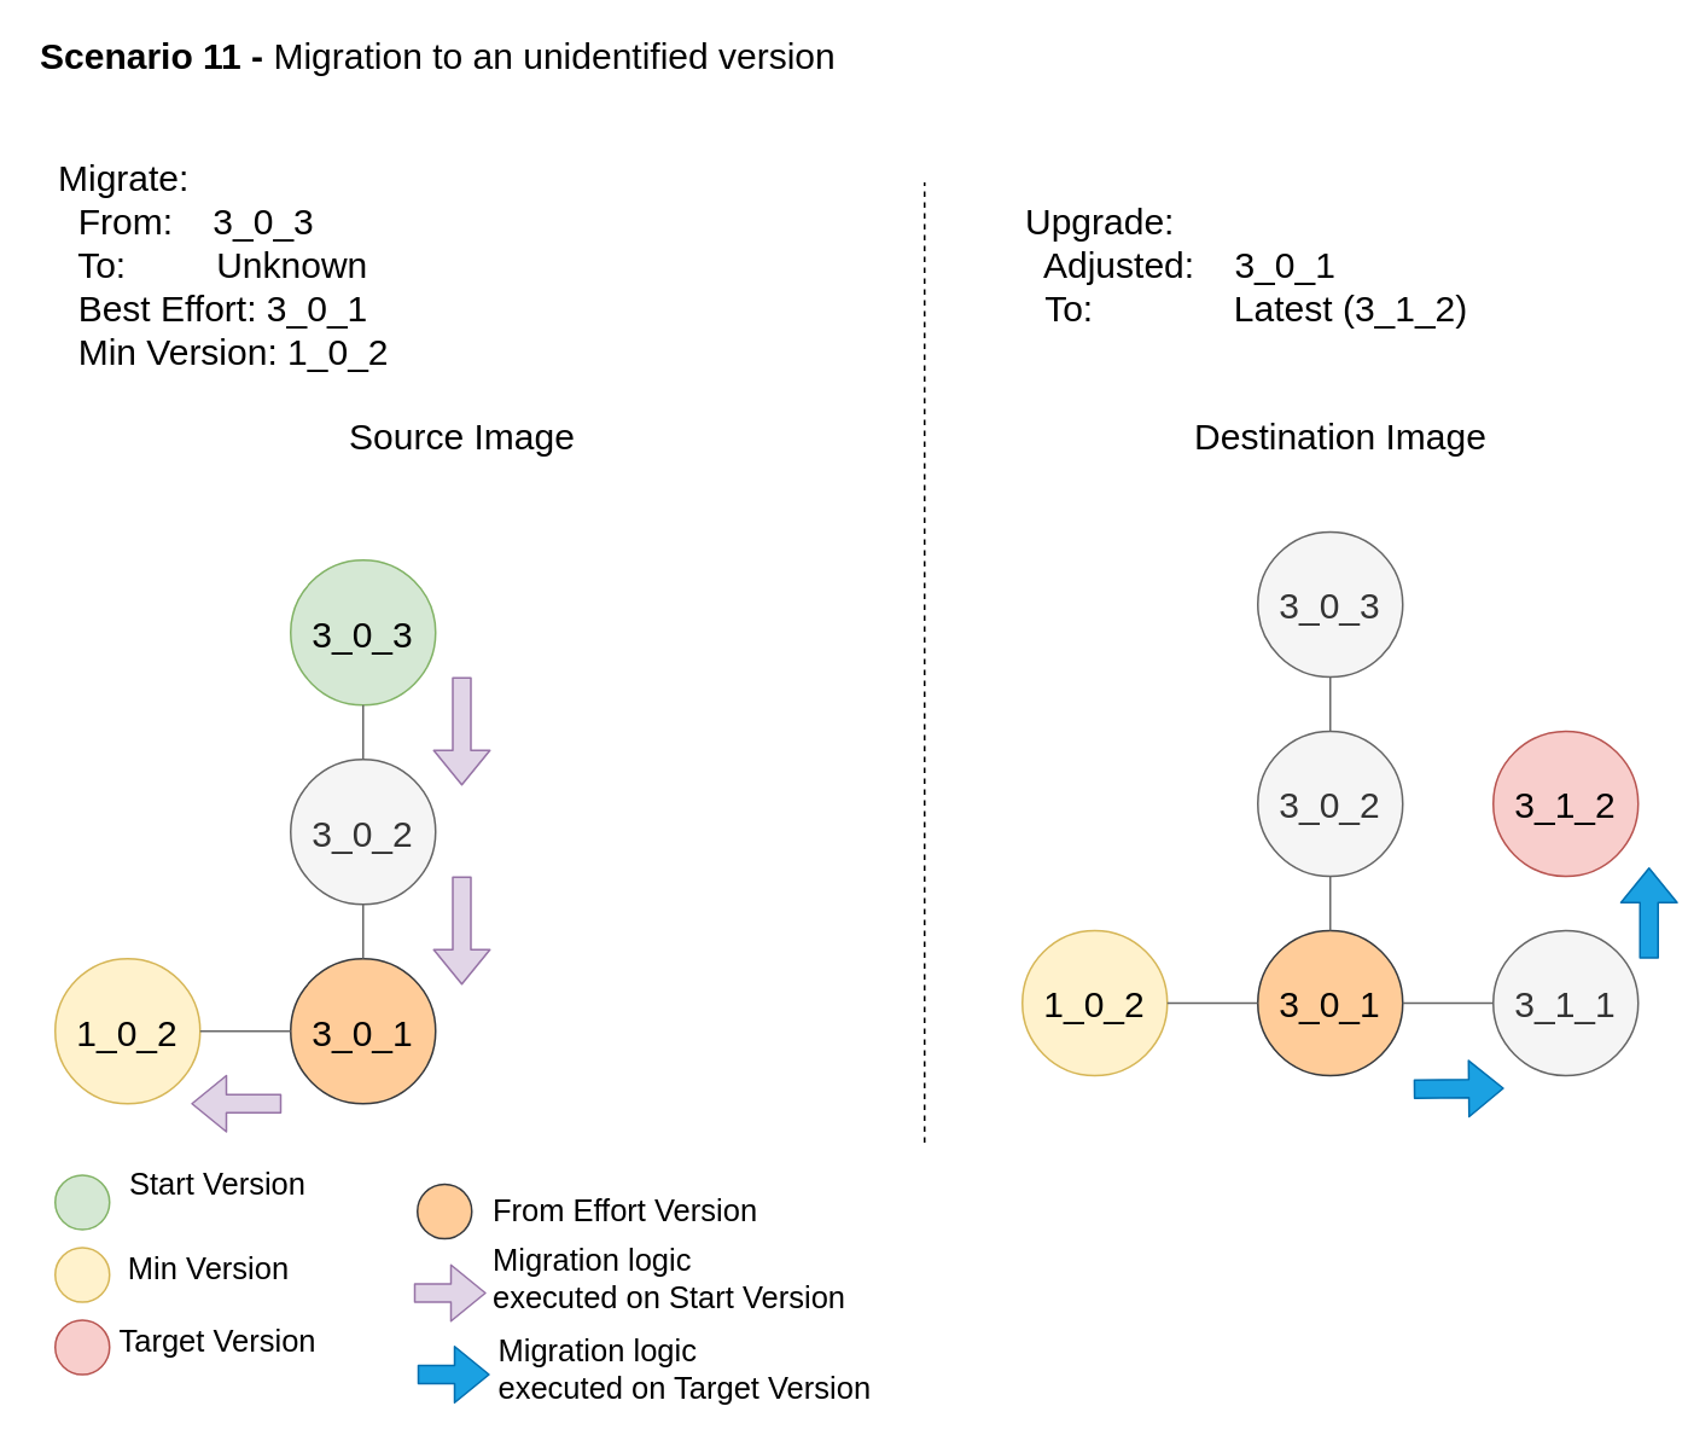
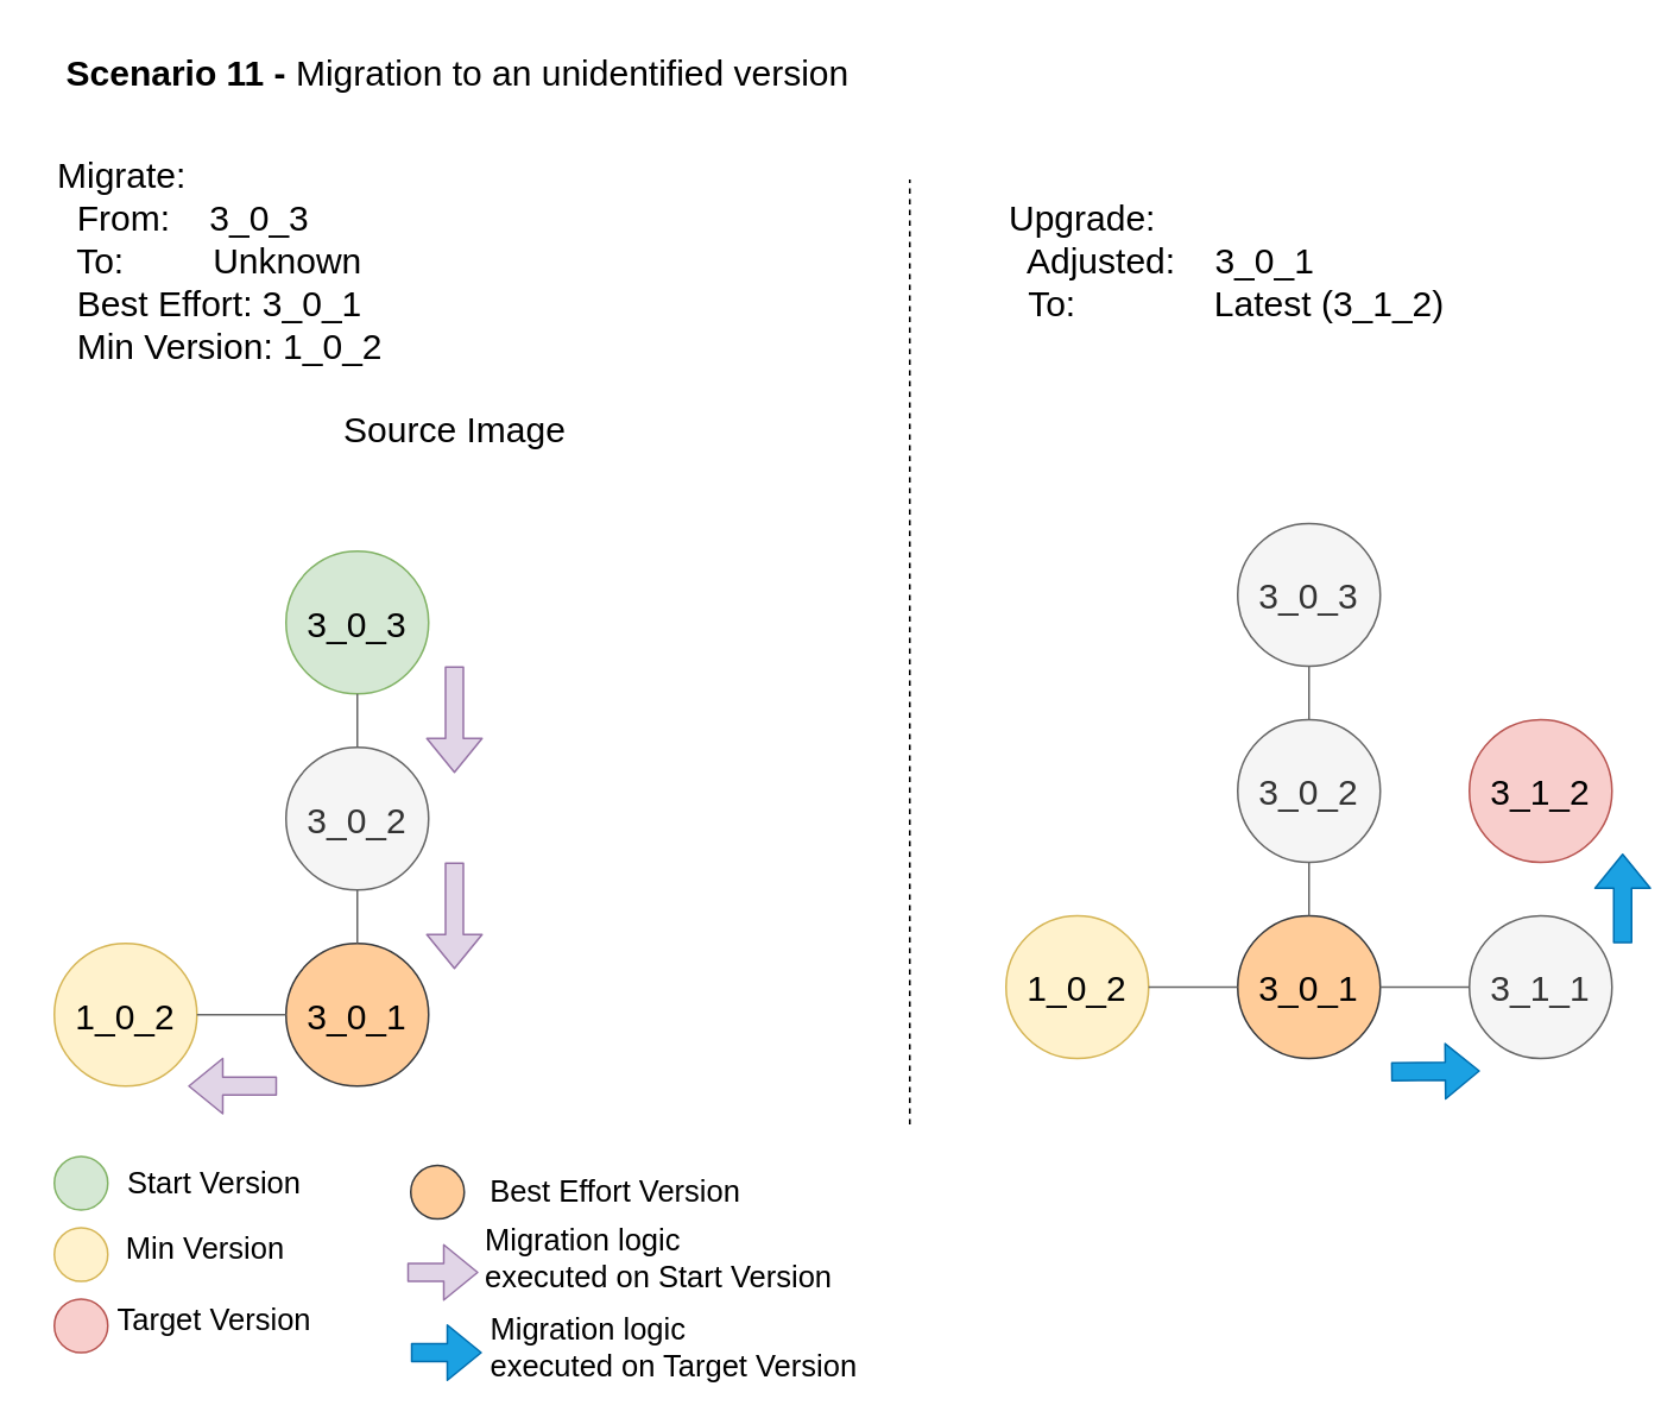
  <mxCell id="0" />
  <mxCell id="1" parent="0" />
  <mxCell id="2" value="&lt;font style=&quot;font-size: 20px&quot;&gt;1_0_2&lt;/font&gt;" style="ellipse;whiteSpace=wrap;html=1;aspect=fixed;shadow=0;fillColor=#fff2cc;strokeColor=#d6b656;" parent="1" vertex="1"><mxGeometry x="30" y="528.5" width="80" height="80" as="geometry" /></mxCell>
  <mxCell id="3" value="&lt;font style=&quot;font-size: 20px&quot;&gt;3_0_1&lt;/font&gt;" style="ellipse;whiteSpace=wrap;html=1;aspect=fixed;shadow=0;fillColor=#ffcc99;strokeColor=#36393d;" parent="1" vertex="1"><mxGeometry x="160" y="528.5" width="80" height="80" as="geometry" /></mxCell>
  <mxCell id="4" value="" style="endArrow=none;html=1;entryX=0;entryY=0.5;entryDx=0;entryDy=0;exitX=1;exitY=0.5;exitDx=0;exitDy=0;fillColor=#f5f5f5;strokeColor=#666666;" parent="1" source="2" target="3" edge="1"><mxGeometry width="50" height="50" relative="1" as="geometry"><mxPoint x="30" y="678.5" as="sourcePoint" /><mxPoint x="80" y="628.5" as="targetPoint" /></mxGeometry></mxCell>
  <mxCell id="5" value="&lt;font style=&quot;font-size: 20px&quot;&gt;Migrate:&lt;br&gt;&amp;nbsp; From:&amp;nbsp; &amp;nbsp; 3_0_3&lt;br&gt;&amp;nbsp; To:&amp;nbsp; &amp;nbsp; &amp;nbsp; &amp;nbsp; &amp;nbsp;Unknown&lt;br&gt;&amp;nbsp; Best Effort: 3_0_1&lt;br&gt;&amp;nbsp; Min Version: 1_0_2&lt;br&gt;&lt;/font&gt;" style="text;html=1;strokeColor=none;fillColor=none;align=left;verticalAlign=middle;whiteSpace=wrap;rounded=0;shadow=0;" parent="1" vertex="1"><mxGeometry x="30" y="100" width="250" height="90" as="geometry" /></mxCell>
  <mxCell id="6" value="&lt;font style=&quot;font-size: 20px&quot;&gt;1_0_2&lt;/font&gt;" style="ellipse;whiteSpace=wrap;html=1;aspect=fixed;shadow=0;fillColor=#fff2cc;strokeColor=#d6b656;" parent="1" vertex="1"><mxGeometry x="564" y="513" width="80" height="80" as="geometry" /></mxCell>
  <mxCell id="7" value="&lt;font style=&quot;font-size: 20px&quot;&gt;3_0_1&lt;/font&gt;" style="ellipse;whiteSpace=wrap;html=1;aspect=fixed;shadow=0;fillColor=#ffcc99;strokeColor=#36393d;" parent="1" vertex="1"><mxGeometry x="694" y="513" width="80" height="80" as="geometry" /></mxCell>
  <mxCell id="8" value="&lt;font style=&quot;font-size: 20px&quot;&gt;3_1_1&lt;/font&gt;" style="ellipse;whiteSpace=wrap;html=1;aspect=fixed;shadow=0;fillColor=#f5f5f5;strokeColor=#666666;fontColor=#333333;" parent="1" vertex="1"><mxGeometry x="824" y="513" width="80" height="80" as="geometry" /></mxCell>
  <mxCell id="9" value="&lt;font style=&quot;font-size: 20px&quot;&gt;3_0_2&lt;/font&gt;" style="ellipse;whiteSpace=wrap;html=1;aspect=fixed;shadow=0;fillColor=#f5f5f5;strokeColor=#666666;fontColor=#333333;" parent="1" vertex="1"><mxGeometry x="694" y="403" width="80" height="80" as="geometry" /></mxCell>
  <mxCell id="10" value="&lt;font style=&quot;font-size: 20px&quot;&gt;3_0_3&lt;/font&gt;" style="ellipse;whiteSpace=wrap;html=1;aspect=fixed;shadow=0;fillColor=#f5f5f5;strokeColor=#666666;fontColor=#333333;" parent="1" vertex="1"><mxGeometry x="694" y="293" width="80" height="80" as="geometry" /></mxCell>
  <mxCell id="11" value="&lt;font style=&quot;font-size: 20px&quot;&gt;3_1_2&lt;/font&gt;" style="ellipse;whiteSpace=wrap;html=1;aspect=fixed;shadow=0;fillColor=#f8cecc;strokeColor=#b85450;" parent="1" vertex="1"><mxGeometry x="824" y="403" width="80" height="80" as="geometry" /></mxCell>
  <mxCell id="12" value="" style="endArrow=none;html=1;entryX=0;entryY=0.5;entryDx=0;entryDy=0;exitX=1;exitY=0.5;exitDx=0;exitDy=0;fillColor=#f5f5f5;strokeColor=#666666;" parent="1" source="6" target="7" edge="1"><mxGeometry width="50" height="50" relative="1" as="geometry"><mxPoint x="564" y="663" as="sourcePoint" /><mxPoint x="614" y="613" as="targetPoint" /></mxGeometry></mxCell>
  <mxCell id="13" value="" style="endArrow=none;html=1;entryX=0;entryY=0.5;entryDx=0;entryDy=0;exitX=1;exitY=0.5;exitDx=0;exitDy=0;fillColor=#f5f5f5;strokeColor=#666666;" parent="1" source="7" target="8" edge="1"><mxGeometry width="50" height="50" relative="1" as="geometry"><mxPoint x="839" y="633" as="sourcePoint" /><mxPoint x="889" y="633" as="targetPoint" /></mxGeometry></mxCell>
  <mxCell id="14" value="" style="endArrow=none;html=1;entryX=0.5;entryY=0;entryDx=0;entryDy=0;exitX=0.5;exitY=1;exitDx=0;exitDy=0;fillColor=#f5f5f5;strokeColor=#666666;" parent="1" source="9" target="7" edge="1"><mxGeometry width="50" height="50" relative="1" as="geometry"><mxPoint x="764" y="493" as="sourcePoint" /><mxPoint x="814" y="493" as="targetPoint" /></mxGeometry></mxCell>
  <mxCell id="15" value="" style="endArrow=none;html=1;entryX=0.5;entryY=1;entryDx=0;entryDy=0;exitX=0.5;exitY=0;exitDx=0;exitDy=0;fillColor=#f5f5f5;strokeColor=#666666;" parent="1" source="9" target="10" edge="1"><mxGeometry width="50" height="50" relative="1" as="geometry"><mxPoint x="624" y="423" as="sourcePoint" /><mxPoint x="674" y="423" as="targetPoint" /></mxGeometry></mxCell>
  <mxCell id="16" value="&lt;font style=&quot;font-size: 20px&quot;&gt;Upgrade:&lt;br&gt;&amp;nbsp; Adjusted:&amp;nbsp; &amp;nbsp; 3_0_1&lt;br&gt;&amp;nbsp; To:&amp;nbsp; &amp;nbsp; &amp;nbsp; &amp;nbsp; &amp;nbsp; &amp;nbsp; &amp;nbsp; Latest (3_1_2)&lt;br&gt;&lt;/font&gt;" style="text;html=1;strokeColor=none;fillColor=none;align=left;verticalAlign=middle;whiteSpace=wrap;rounded=0;shadow=0;" parent="1" vertex="1"><mxGeometry x="564" y="100" width="286" height="90" as="geometry" /></mxCell>
  <mxCell id="17" value="" style="shape=flexArrow;endArrow=classic;html=1;fillColor=#1ba1e2;strokeColor=#006EAF;" parent="1" edge="1"><mxGeometry width="50" height="50" relative="1" as="geometry"><mxPoint x="780" y="600.5" as="sourcePoint" /><mxPoint x="830" y="600" as="targetPoint" /></mxGeometry></mxCell>
  <mxCell id="18" value="" style="endArrow=none;dashed=1;html=1;" parent="1" edge="1"><mxGeometry width="50" height="50" relative="1" as="geometry"><mxPoint x="510" y="630" as="sourcePoint" /><mxPoint x="510" y="100" as="targetPoint" /></mxGeometry></mxCell>
  <mxCell id="19" value="&lt;font style=&quot;font-size: 20px&quot;&gt;Source Image&lt;/font&gt;" style="text;html=1;strokeColor=none;fillColor=none;align=center;verticalAlign=middle;whiteSpace=wrap;rounded=0;shadow=0;dashed=1;" parent="1" vertex="1"><mxGeometry x="180" y="230" width="150" height="20" as="geometry" /></mxCell>
- <mxCell id="20" value="&lt;font style=&quot;font-size: 20px&quot;&gt;Destination Image&lt;/font&gt;" style="text;html=1;strokeColor=none;fillColor=none;align=center;verticalAlign=middle;whiteSpace=wrap;rounded=0;shadow=0;dashed=1;" parent="1" vertex="1"><mxGeometry x="650" y="230" width="180" height="20" as="geometry" /></mxCell>
  <mxCell id="21" value="&lt;font style=&quot;font-size: 20px&quot;&gt;3_0_2&lt;/font&gt;" style="ellipse;whiteSpace=wrap;html=1;aspect=fixed;shadow=0;fillColor=#f5f5f5;strokeColor=#666666;fontColor=#333333;" parent="1" vertex="1"><mxGeometry x="160" y="418.5" width="80" height="80" as="geometry" /></mxCell>
  <mxCell id="22" value="&lt;font style=&quot;font-size: 20px&quot;&gt;3_0_3&lt;/font&gt;" style="ellipse;whiteSpace=wrap;html=1;aspect=fixed;shadow=0;fillColor=#d5e8d4;strokeColor=#82b366;" parent="1" vertex="1"><mxGeometry x="160" y="308.5" width="80" height="80" as="geometry" /></mxCell>
  <mxCell id="23" value="" style="endArrow=none;html=1;entryX=0.5;entryY=0;entryDx=0;entryDy=0;exitX=0.5;exitY=1;exitDx=0;exitDy=0;fillColor=#f5f5f5;strokeColor=#666666;" parent="1" source="22" target="21" edge="1"><mxGeometry width="50" height="50" relative="1" as="geometry"><mxPoint x="120" y="578.5" as="sourcePoint" /><mxPoint x="170" y="578.5" as="targetPoint" /></mxGeometry></mxCell>
  <mxCell id="24" value="" style="endArrow=none;html=1;entryX=0.5;entryY=0;entryDx=0;entryDy=0;exitX=0.5;exitY=1;exitDx=0;exitDy=0;fillColor=#f5f5f5;strokeColor=#666666;" parent="1" source="21" target="3" edge="1"><mxGeometry width="50" height="50" relative="1" as="geometry"><mxPoint x="300" y="443" as="sourcePoint" /><mxPoint x="300" y="473" as="targetPoint" /></mxGeometry></mxCell>
  <mxCell id="25" value="" style="shape=flexArrow;endArrow=classic;html=1;fillColor=#e1d5e7;strokeColor=#9673a6;" parent="1" edge="1"><mxGeometry width="50" height="50" relative="1" as="geometry"><mxPoint x="254.5" y="483" as="sourcePoint" /><mxPoint x="254.5" y="543" as="targetPoint" /></mxGeometry></mxCell>
  <mxCell id="26" value="" style="shape=flexArrow;endArrow=classic;html=1;fillColor=#e1d5e7;strokeColor=#9673a6;" parent="1" edge="1"><mxGeometry width="50" height="50" relative="1" as="geometry"><mxPoint x="254.5" y="373" as="sourcePoint" /><mxPoint x="254.5" y="433" as="targetPoint" /></mxGeometry></mxCell>
  <mxCell id="27" value="" style="shape=flexArrow;endArrow=classic;html=1;fillColor=#1ba1e2;strokeColor=#006EAF;" parent="1" edge="1"><mxGeometry width="50" height="50" relative="1" as="geometry"><mxPoint x="910" y="528.5" as="sourcePoint" /><mxPoint x="910" y="478" as="targetPoint" /></mxGeometry></mxCell>
  <mxCell id="28" value="" style="ellipse;whiteSpace=wrap;html=1;aspect=fixed;fillColor=#d5e8d4;strokeColor=#82b366;" parent="1" vertex="1"><mxGeometry x="30" y="648" width="30" height="30" as="geometry" /></mxCell>
- <mxCell id="29" value="Start Version" style="text;html=1;strokeColor=none;fillColor=none;align=center;verticalAlign=middle;whiteSpace=wrap;rounded=0;fontSize=17;" parent="1" vertex="1"><mxGeometry x="70" y="636" width="100" height="35" as="geometry" /></mxCell>
+ <mxCell id="29" value="Start Version" style="text;html=1;strokeColor=none;fillColor=none;align=center;verticalAlign=middle;whiteSpace=wrap;rounded=0;fontSize=17;" parent="1" vertex="1"><mxGeometry x="70" y="646" width="100" height="35" as="geometry" /></mxCell>
  <mxCell id="30" value="" style="ellipse;whiteSpace=wrap;html=1;aspect=fixed;fillColor=#fff2cc;strokeColor=#d6b656;" parent="1" vertex="1"><mxGeometry x="30" y="688" width="30" height="30" as="geometry" /></mxCell>
  <mxCell id="31" value="Min Version" style="text;html=1;strokeColor=none;fillColor=none;align=center;verticalAlign=middle;whiteSpace=wrap;rounded=0;fontSize=17;" parent="1" vertex="1"><mxGeometry x="60" y="683" width="110" height="35" as="geometry" /></mxCell>
  <mxCell id="32" value="" style="ellipse;whiteSpace=wrap;html=1;aspect=fixed;fillColor=#f8cecc;strokeColor=#b85450;" parent="1" vertex="1"><mxGeometry x="30" y="728" width="30" height="30" as="geometry" /></mxCell>
  <mxCell id="33" value="Target Version" style="text;html=1;strokeColor=none;fillColor=none;align=center;verticalAlign=middle;whiteSpace=wrap;rounded=0;fontSize=17;" parent="1" vertex="1"><mxGeometry x="60" y="723" width="120" height="35" as="geometry" /></mxCell>
  <mxCell id="34" value="" style="shape=flexArrow;endArrow=classic;html=1;fillColor=#e1d5e7;strokeColor=#9673a6;width=10;endSize=6;" parent="1" edge="1"><mxGeometry width="50" height="50" relative="1" as="geometry"><mxPoint x="228" y="713" as="sourcePoint" /><mxPoint x="268" y="713" as="targetPoint" /></mxGeometry></mxCell>
  <mxCell id="35" value="Migration logic &lt;br&gt;executed on Start Version" style="text;html=1;strokeColor=none;fillColor=none;align=left;verticalAlign=middle;whiteSpace=wrap;rounded=0;fontSize=17;" parent="1" vertex="1"><mxGeometry x="270" y="688" width="310" height="35" as="geometry" /></mxCell>
  <mxCell id="36" value="" style="shape=flexArrow;endArrow=classic;html=1;fillColor=#1ba1e2;strokeColor=#006EAF;" parent="1" edge="1"><mxGeometry width="50" height="50" relative="1" as="geometry"><mxPoint x="230" y="758" as="sourcePoint" /><mxPoint x="270" y="758" as="targetPoint" /></mxGeometry></mxCell>
  <mxCell id="37" value="Migration logic &lt;br&gt;executed on Target Version" style="text;html=1;strokeColor=none;fillColor=none;align=left;verticalAlign=middle;whiteSpace=wrap;rounded=0;fontSize=17;" parent="1" vertex="1"><mxGeometry x="273" y="738" width="310" height="35" as="geometry" /></mxCell>
  <mxCell id="38" value="" style="ellipse;whiteSpace=wrap;html=1;aspect=fixed;fillColor=#ffcc99;strokeColor=#36393d;" parent="1" vertex="1"><mxGeometry x="230" y="653" width="30" height="30" as="geometry" /></mxCell>
- <mxCell id="39" value="From Effort Version" style="text;html=1;strokeColor=none;fillColor=none;align=center;verticalAlign=middle;whiteSpace=wrap;rounded=0;fontSize=17;" parent="1" vertex="1"><mxGeometry x="270" y="651" width="150" height="35" as="geometry" /></mxCell>
+ <mxCell id="39" value="Best Effort Version" style="text;html=1;strokeColor=none;fillColor=none;align=center;verticalAlign=middle;whiteSpace=wrap;rounded=0;fontSize=17;" parent="1" vertex="1"><mxGeometry x="270" y="651" width="150" height="35" as="geometry" /></mxCell>
  <mxCell id="40" value="" style="shape=flexArrow;endArrow=classic;html=1;fillColor=#e1d5e7;strokeColor=#9673a6;" parent="1" edge="1"><mxGeometry width="50" height="50" relative="1" as="geometry"><mxPoint x="155" y="608.5" as="sourcePoint" /><mxPoint x="105" y="608.5" as="targetPoint" /></mxGeometry></mxCell>
- <mxCell id="41" value="&lt;font style=&quot;font-size: 20px&quot;&gt;&lt;b&gt;Scenario 11 - &lt;/b&gt;Migration to an unidentified version&lt;/font&gt;" style="text;html=1;strokeColor=none;fillColor=none;align=left;verticalAlign=middle;whiteSpace=wrap;rounded=0;" parent="1" vertex="1"><mxGeometry x="20" y="20" width="820" height="20" as="geometry" /></mxCell>
+ <mxCell id="41" value="&lt;font style=&quot;font-size: 20px&quot;&gt;&lt;b&gt;Scenario 11 - &lt;/b&gt;Migration to an unidentified version&lt;/font&gt;" style="text;html=1;strokeColor=none;fillColor=none;align=left;verticalAlign=middle;whiteSpace=wrap;rounded=0;" parent="1" vertex="1"><mxGeometry x="35" y="30" width="820" height="20" as="geometry" /></mxCell>
